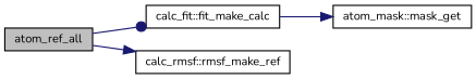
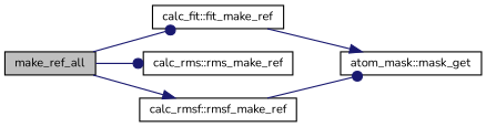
  digraph {
    fontname=Nunito
    rankdir=LR
    node [color=black fillcolor=white fontname=Nunito fontsize=10 shape=record style=filled]
    edge [arrowhead=dot color=midnightblue fontname=Nunito fontsize=10 labelfontname=Helvetica labelfontsize=10 style=solid]
-   n1 [fillcolor=grey75 fontcolor=black height=0.2 label=atom_ref_all width=0.4]
-   n2 [height=0.2 label="calc_fit::fit_make_calc" width=0.4]
+   n1 [fillcolor=grey75 fontcolor=black height=0.2 label=make_ref_all width=0.4]
+   n2 [height=0.2 label="calc_fit::fit_make_ref" width=0.4]
+   n3 [height=0.2 label="calc_rms::rms_make_ref" width=0.4]
    n4 [height=0.2 label="calc_rmsf::rmsf_make_ref" width=0.4]
    n5 [height=0.2 label="atom_mask::mask_get" width=0.4]
    n1 -> n2
+   n1 -> n3
    n1 -> n4 [arrowhead=normal]
    n2 -> n5 [arrowhead=normal]
+   n4 -> n5
  }
